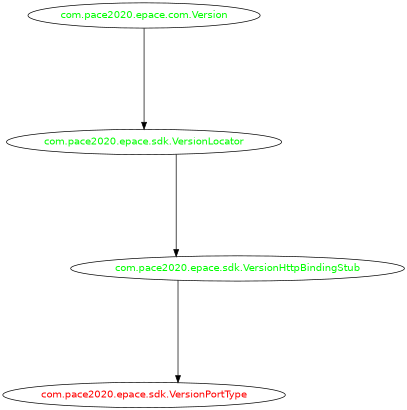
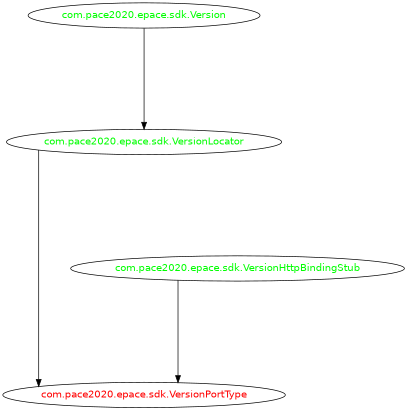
  digraph {
    concentrate=true
    fontname="DejaVu Sans"
    rankdir=TB
    ranksep=2.0
    splines=ortho
    node [fontcolor=green fontname="DejaVu Sans"]
    edge [fontname="DejaVu Sans"]
    "com.pace2020.epace.sdk.VersionPortType" [fontcolor=red]
-   "com.pace2020.epace.sdk.Version" [label="com.pace2020.epace.com.Version"]
+   "com.pace2020.epace.sdk.Version"
    "com.pace2020.epace.sdk.VersionLocator"
    "com.pace2020.epace.sdk.VersionHttpBindingStub"
    "com.pace2020.epace.sdk.Version" -> "com.pace2020.epace.sdk.VersionLocator"
-   "com.pace2020.epace.sdk.VersionLocator" -> "com.pace2020.epace.sdk.VersionHttpBindingStub"
+   "com.pace2020.epace.sdk.VersionLocator" -> "com.pace2020.epace.sdk.VersionPortType"
    "com.pace2020.epace.sdk.VersionHttpBindingStub" -> "com.pace2020.epace.sdk.VersionPortType"
  }
